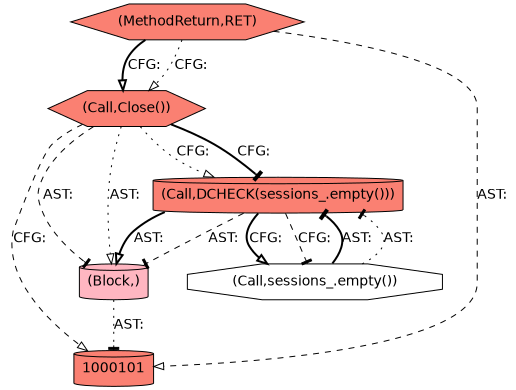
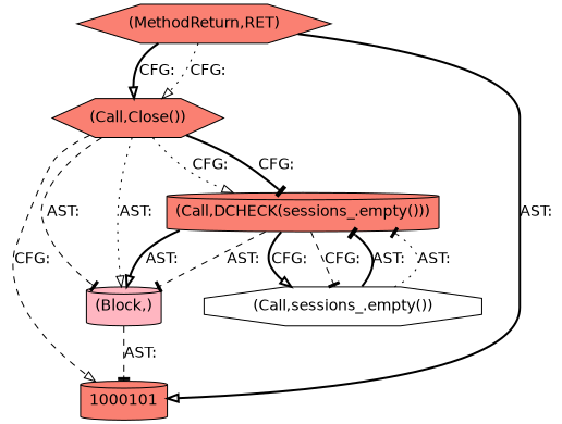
  digraph {
    fontname="DejaVu Sans"
    node [fillcolor=salmon fontname="DejaVu Sans" shape=cylinder style=filled]
    edge [arrowhead=onormal fontname="DejaVu Sans" style=bold]
    n1 [label="(MethodReturn,RET)" shape=hexagon]
    n2 [label="(Call,Close())" shape=hexagon]
    1000101
    n4 [fillcolor=lightpink label="(Block,)"]
    n5 [label="(Call,DCHECK(sessions_.empty()))"]
    n6 [fillcolor=white label="(Call,sessions_.empty())" shape=octagon]
    n1 -> n2 [label="CFG: "]
    n1 -> n2 [label="CFG: " style=dotted]
-   n1 -> 1000101 [label="AST: " style=dashed]
+   n1 -> 1000101 [label="AST: "]
    n2 -> 1000101 [label="CFG: " style=dashed]
    n2 -> n4 [arrowhead=tee label="AST: " style=dashed]
    n2 -> n4 [label="AST: " style=dotted]
    n2 -> n5 [label="CFG: " style=dotted]
    n2 -> n5 [arrowhead=tee label="CFG: "]
-   n4 -> 1000101 [arrowhead=tee label="AST: " style=dotted]
+   n4 -> 1000101 [arrowhead=tee label="AST: " style=dashed]
    n5 -> n4 [label="AST: "]
    n5 -> n4 [arrowhead=tee label="AST: " style=dashed]
    n5 -> n6 [label="CFG: "]
    n5 -> n6 [arrowhead=tee label="CFG: " style=dashed]
    n6 -> n5 [arrowhead=tee label="AST: "]
    n6 -> n5 [arrowhead=tee label="AST: " style=dotted]
  }
